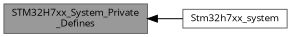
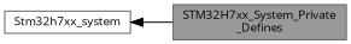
  digraph {
    rankdir=LR
    fontname="Open Sans"
    node [fontname="Open Sans" fontsize=10 shape=box style=filled]
    n1 [color=gray40 fillcolor=grey60 fontcolor=black height=0.2 label="STM32H7xx_System_Private\l_Defines" width=0.4]
    n2 [color=grey40 fillcolor=white height=0.2 label=Stm32h7xx_system width=0.4]
-   n1 -> n2 [dir=back fontname="Open Sans" fontsize=10 labelfontname=Helvetica labelfontsize=10 shape=plaintext style=solid]
+   n2 -> n1 [dir=back fontname="Open Sans" fontsize=10 labelfontname=Helvetica labelfontsize=10 shape=plaintext style=solid]
  }
